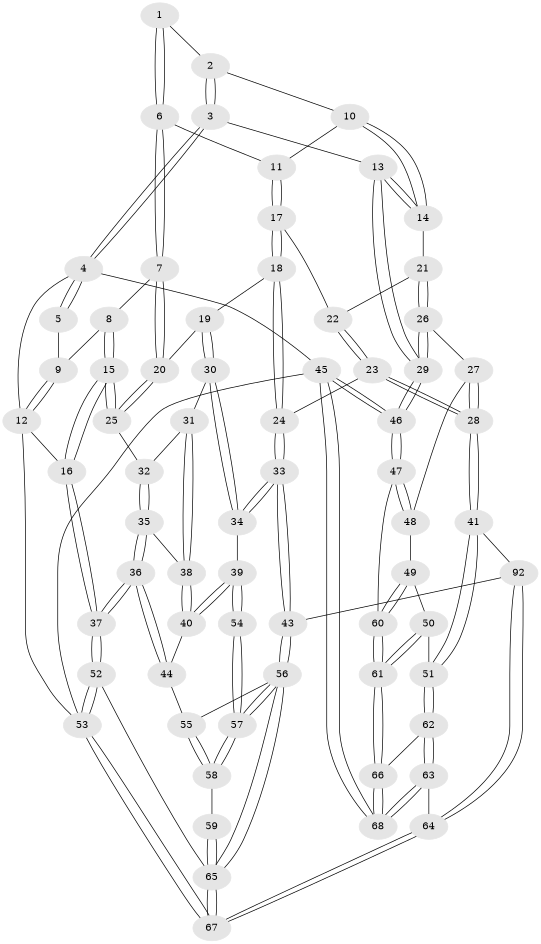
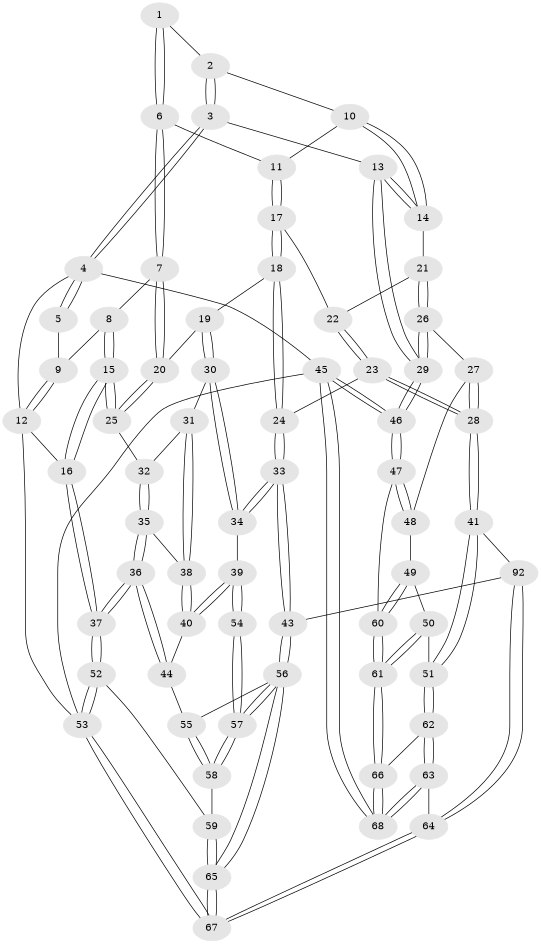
  graph {
    node [color=gray90 style=filled]
    1
    2
    6
    3
    10
    7
    11
    4
    13
    14
    5
    12
    45
    29
    9
    16
    53
    46
    68
    8
    20
    17
    15
    25
    21
    18
    22
    37
    67
    26
    32
    52
    19
    24
    23
    30
    33
    31
    34
    27
    28
    41
    43
    35
    48
    49
    n47 [label=92]
    51
    47
    38
    39
    40
    36
    56
    54
    44
    55
    59
    57
    64
    62
    65
    58
    60
    61
    50
    66
    63
    1 -- 2
    1 -- 6
    1 -- 6
    2 -- 3
    2 -- 3
    2 -- 10
    6 -- 7
    6 -- 7
    6 -- 11
    3 -- 4
    3 -- 4
    3 -- 13
    10 -- 11
    10 -- 14
    10 -- 14
    7 -- 8
    7 -- 20
    7 -- 20
    11 -- 17
    11 -- 17
    4 -- 5
    4 -- 5
    4 -- 12
    4 -- 45
    13 -- 14
    13 -- 14
    13 -- 29
    13 -- 29
    14 -- 21
    5 -- 9
    12 -- 16
    12 -- 53
    45 -- 53
    45 -- 46
    45 -- 46
    45 -- 68
    45 -- 68
    29 -- 46
    29 -- 46
    9 -- 12
    9 -- 12
    16 -- 37
    16 -- 37
    53 -- 67
    53 -- 67
    46 -- 47
    46 -- 47
    8 -- 9
    8 -- 15
    8 -- 15
    20 -- 25
    20 -- 25
    17 -- 18
    17 -- 18
    17 -- 22
    15 -- 16
    15 -- 16
    15 -- 25
    15 -- 25
    25 -- 32
    21 -- 22
    21 -- 26
    21 -- 26
    18 -- 19
    18 -- 24
    18 -- 24
    22 -- 23
    22 -- 23
    37 -- 52
    37 -- 52
    26 -- 29
    26 -- 29
    26 -- 27
    32 -- 35
    32 -- 35
    52 -- 53
    52 -- 53
-   52 -- 65
+   52 -- 59
    19 -- 20
    19 -- 30
    19 -- 30
    24 -- 33
    24 -- 33
    23 -- 24
    23 -- 28
    23 -- 28
    30 -- 31
    30 -- 34
    30 -- 34
    33 -- 34
    33 -- 34
    33 -- 43
    33 -- 43
    31 -- 32
    31 -- 38
    31 -- 38
    34 -- 39
    27 -- 28
    27 -- 28
    27 -- 48
    28 -- 41
    28 -- 41
    41 -- n47
    41 -- 51
    41 -- 51
    43 -- 56
    43 -- 56
    35 -- 38
    35 -- 36
    35 -- 36
    48 -- 49
    49 -- 60
    49 -- 60
    49 -- 50
    n47 -- 43
    n47 -- 64
    n47 -- 64
    51 -- 62
    51 -- 62
    47 -- 48
    47 -- 48
    47 -- 60
    38 -- 40
    38 -- 40
    39 -- 40
    39 -- 40
    39 -- 54
    39 -- 54
    40 -- 44
    36 -- 37
    36 -- 37
    36 -- 44
    36 -- 44
    56 -- 55
    56 -- 57
    56 -- 57
    56 -- 65
    56 -- 65
    54 -- 57
    54 -- 57
    44 -- 55
    55 -- 58
    55 -- 58
    59 -- 65
    59 -- 65
    57 -- 58
    57 -- 58
    64 -- 67
    64 -- 67
    62 -- 66
    62 -- 63
    62 -- 63
    65 -- 67
    65 -- 67
    58 -- 59
    60 -- 61
    60 -- 61
    61 -- 66
    61 -- 66
    50 -- 51
    50 -- 61
    50 -- 61
    66 -- 68
    66 -- 68
    63 -- 68
    63 -- 68
    63 -- 64
  }
